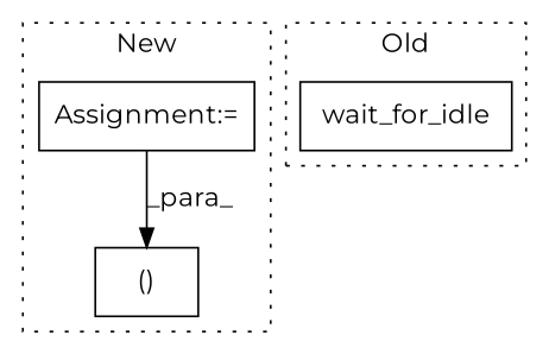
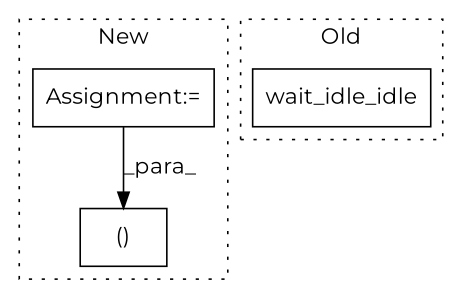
  digraph {
    fontname=Montserrat
    node [shape=box fontname=Montserrat]
    n1 [a=106 l=20 label="()" s=3041]
    n2 [a=7 l=6 label="Assignment:=" s=2711]
-   n3 [a=32 l="14,1" label=wait_for_idle s="3124,3140"]
+   n3 [a=32 l="14,1" label=wait_idle_idle s="3124,3140"]
    subgraph cluster_1 {
      label=New
      style=dotted
      n1
      n2
    }
    subgraph cluster_2 {
      label=Old
      style=dotted
      n3
    }
    n2 -> n1 [label=_para_ fontname=Montserrat]
  }
